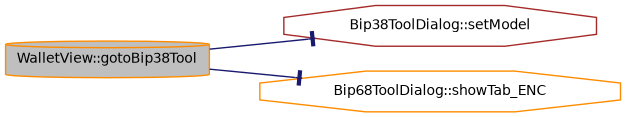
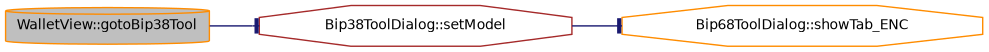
  digraph {
    rankdir=LR
    node [color=darkorange fillcolor=white fontname=Helvetica fontsize=10 shape=octagon style=filled]
    edge [arrowhead=tee color=midnightblue fontname=Helvetica fontsize=10 labelfontname=Helvetica labelfontsize=10 style=solid]
    n1 [fillcolor=grey75 fontcolor=black height=0.2 label="WalletView::gotoBip38Tool" shape=cylinder width=0.4]
    n2 [color=brown height=0.2 label="Bip38ToolDialog::setModel" width=0.4]
    n3 [height=0.2 label="Bip68ToolDialog::showTab_ENC" width=0.4]
    n1 -> n2
-   n1 -> n3
+   n2 -> n3
  }
